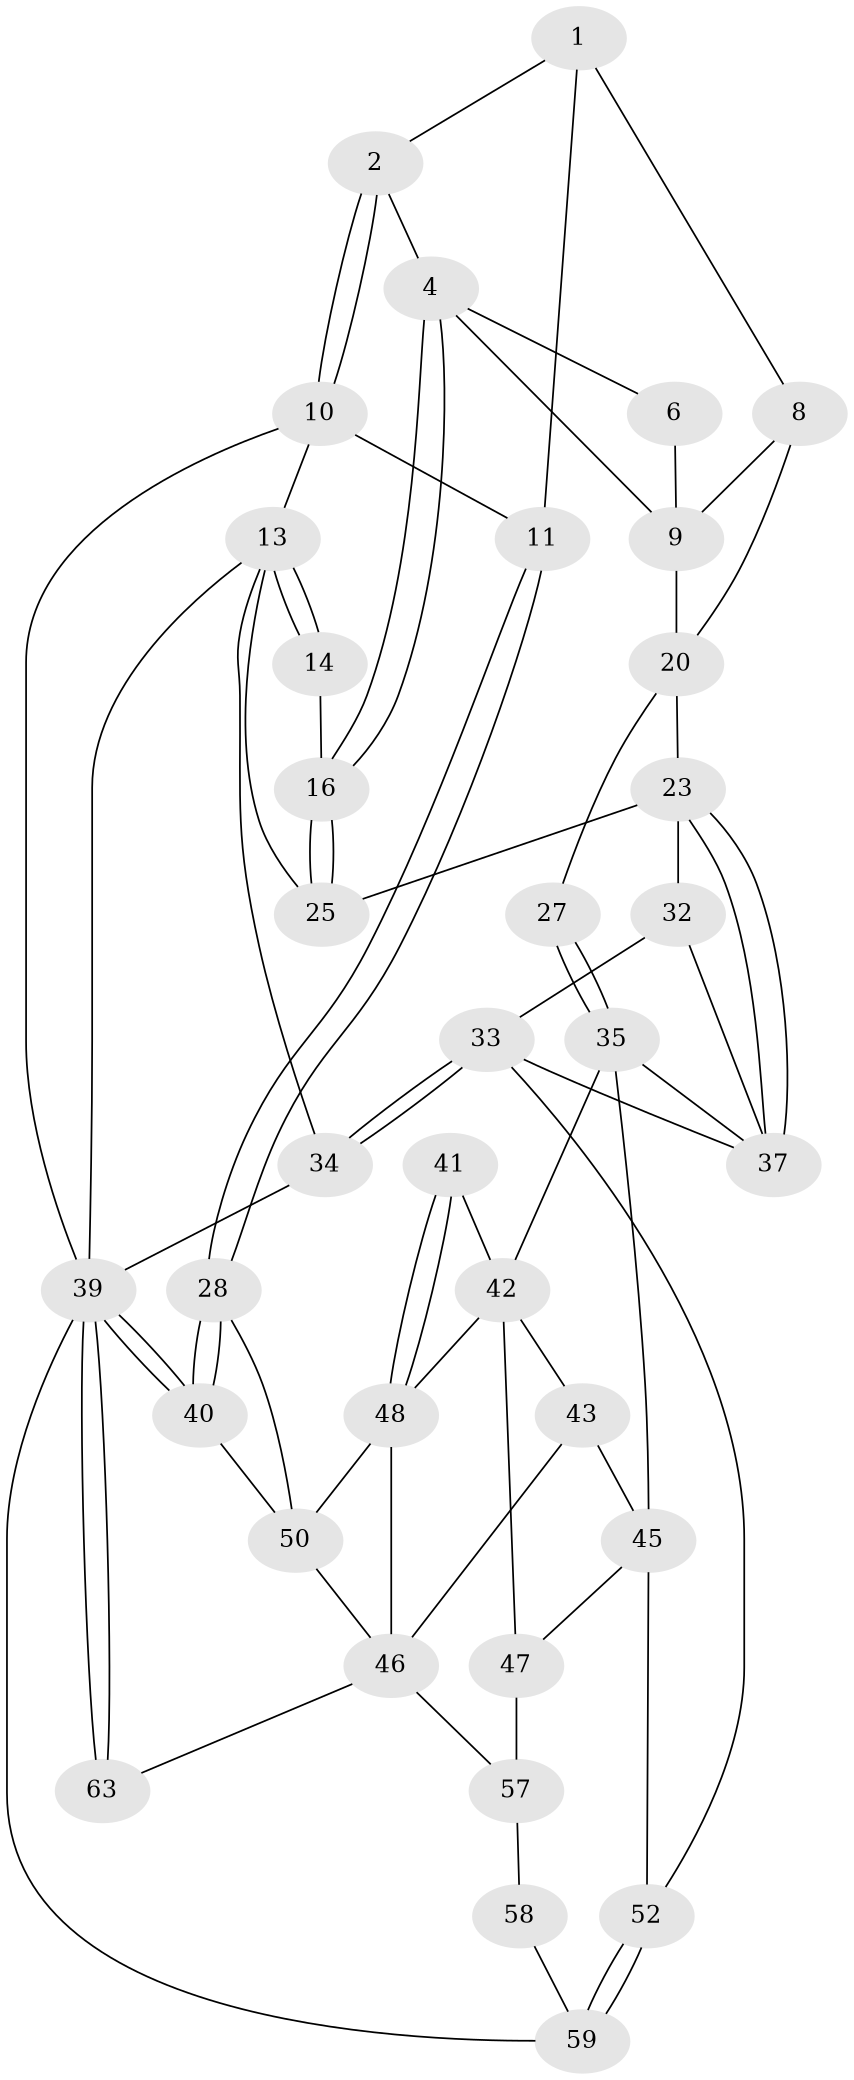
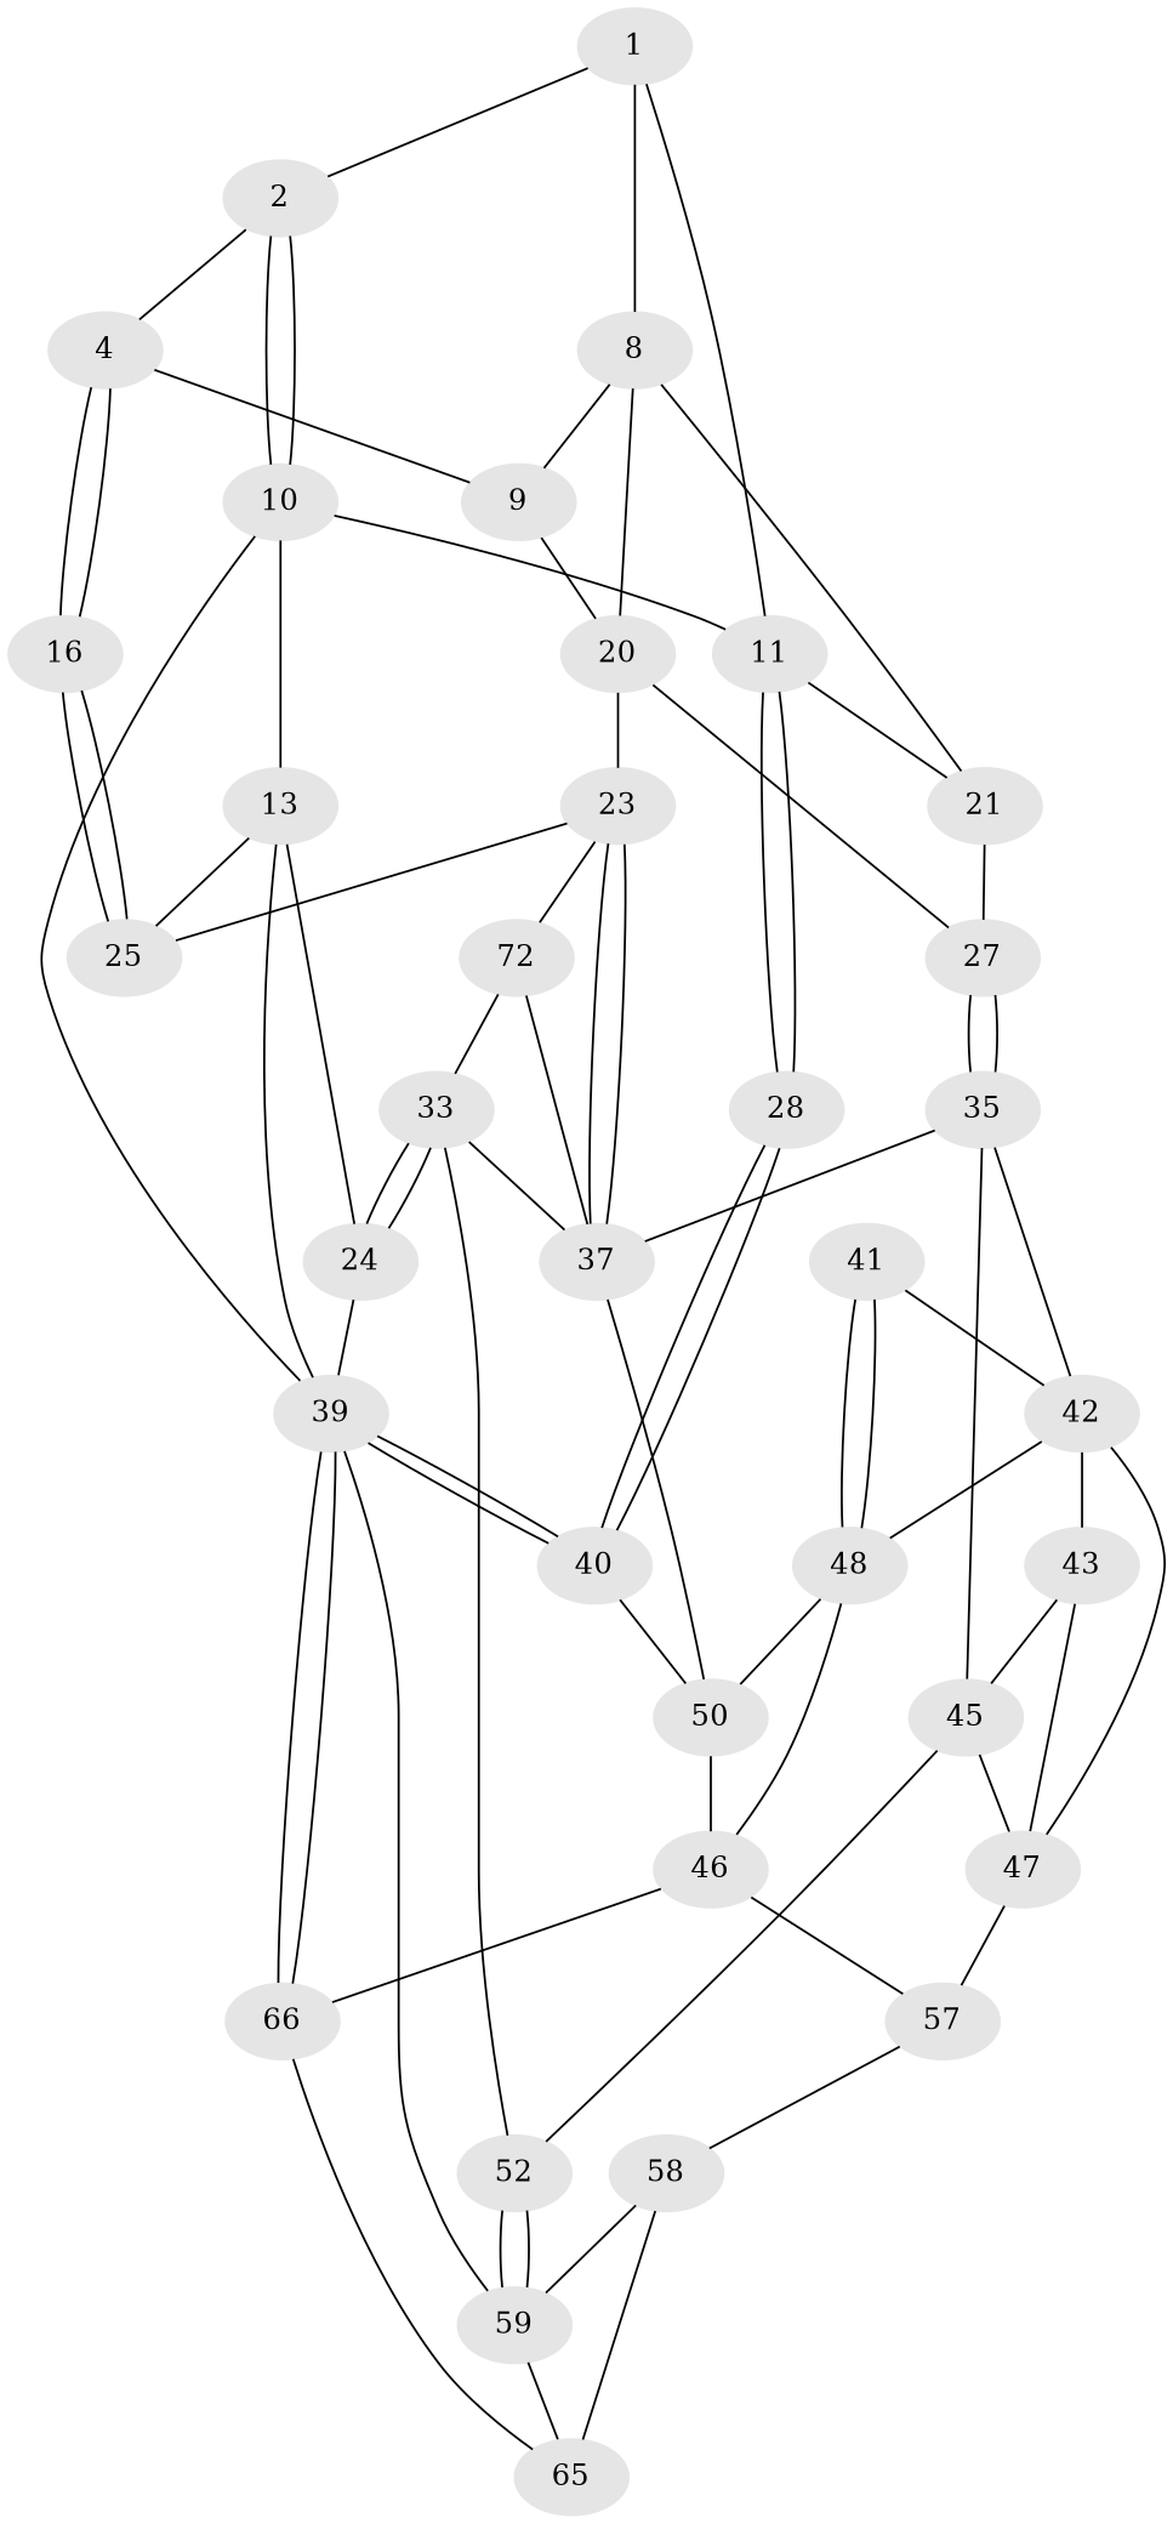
  graph {
    node [color=gray90 style=filled]
    1 [super="+7"]
    2 [super="+3"]
    8 [super="+19"]
    11 [super="+12"]
    4 [super="+5"]
    10
    9 [super="+18"]
    20 [super="+22"]
+   21 [super="+26"]
    28 [super="+29"]
-   6
    16 [super="+17"]
    13 [super="+31"]
    39 [super="+62"]
    25
    23 [super="+24"]
    27
-   14 [super="+15"]
-   34
+   34 [label=24]
    40
    59 [super="+61"]
-   63
+   63 [label=66]
    50 [super="+55"]
-   32
+   32 [label=72]
    37 [super="+38"]
    35 [super="+36"]
    33 [super="+53"]
    45 [super="+51"]
    42 [super="+46"]
    n30 [label=46 super="+60"]
    41
    48 [super="+49"]
    52
    43 [super="+44"]
    47 [super="+54"]
+   65 [super="+66"]
    57
    58 [super="+64"]
    1 -- 2
    1 -- 8
    1 -- 11
    2 -- 4
    2 -- 10
    2 -- 10
    8 -- 9
    8 -- 20
+   8 -- 21
+   11 -- 21
    11 -- 28
    11 -- 28
    4 -- 9
-   4 -- 6
    4 -- 16
    4 -- 16
    10 -- 11
    10 -- 13
    10 -- 39
    9 -- 20
    20 -- 23
    20 -- 27
+   21 -- 27
    28 -- 40
    28 -- 40
-   28 -- 50
-   6 -- 9
+   37 -- 50
    16 -- 25
    16 -- 25
    13 -- 39
    13 -- 25
-   13 -- 14
-   13 -- 14
    13 -- 34
    39 -- 40
    39 -- 40
    39 -- 59
    39 -- 63
    39 -- 63
    23 -- 25
    23 -- 32
    23 -- 37
    23 -- 37
    27 -- 35
    27 -- 35
-   14 -- 16 [weight=2]
    34 -- 39
    40 -- 50
+   59 -- 65
+   63 -- 65
    50 -- n30
    32 -- 37
    32 -- 33
    35 -- 37
    35 -- 45
    35 -- 42
    33 -- 34
    33 -- 34
    33 -- 37
    33 -- 52
    45 -- 52
    45 -- 47
    42 -- 48
    42 -- 43
    42 -- 47
    n30 -- 63
    n30 -- 57
    41 -- 42
    41 -- 48
    41 -- 48
    48 -- 50
    48 -- n30
    52 -- 59
    52 -- 59
    43 -- 45
-   43 -- n30
+   43 -- 47
    47 -- 57
    57 -- 58
    58 -- 59
+   58 -- 65 [weight=2]
  }
